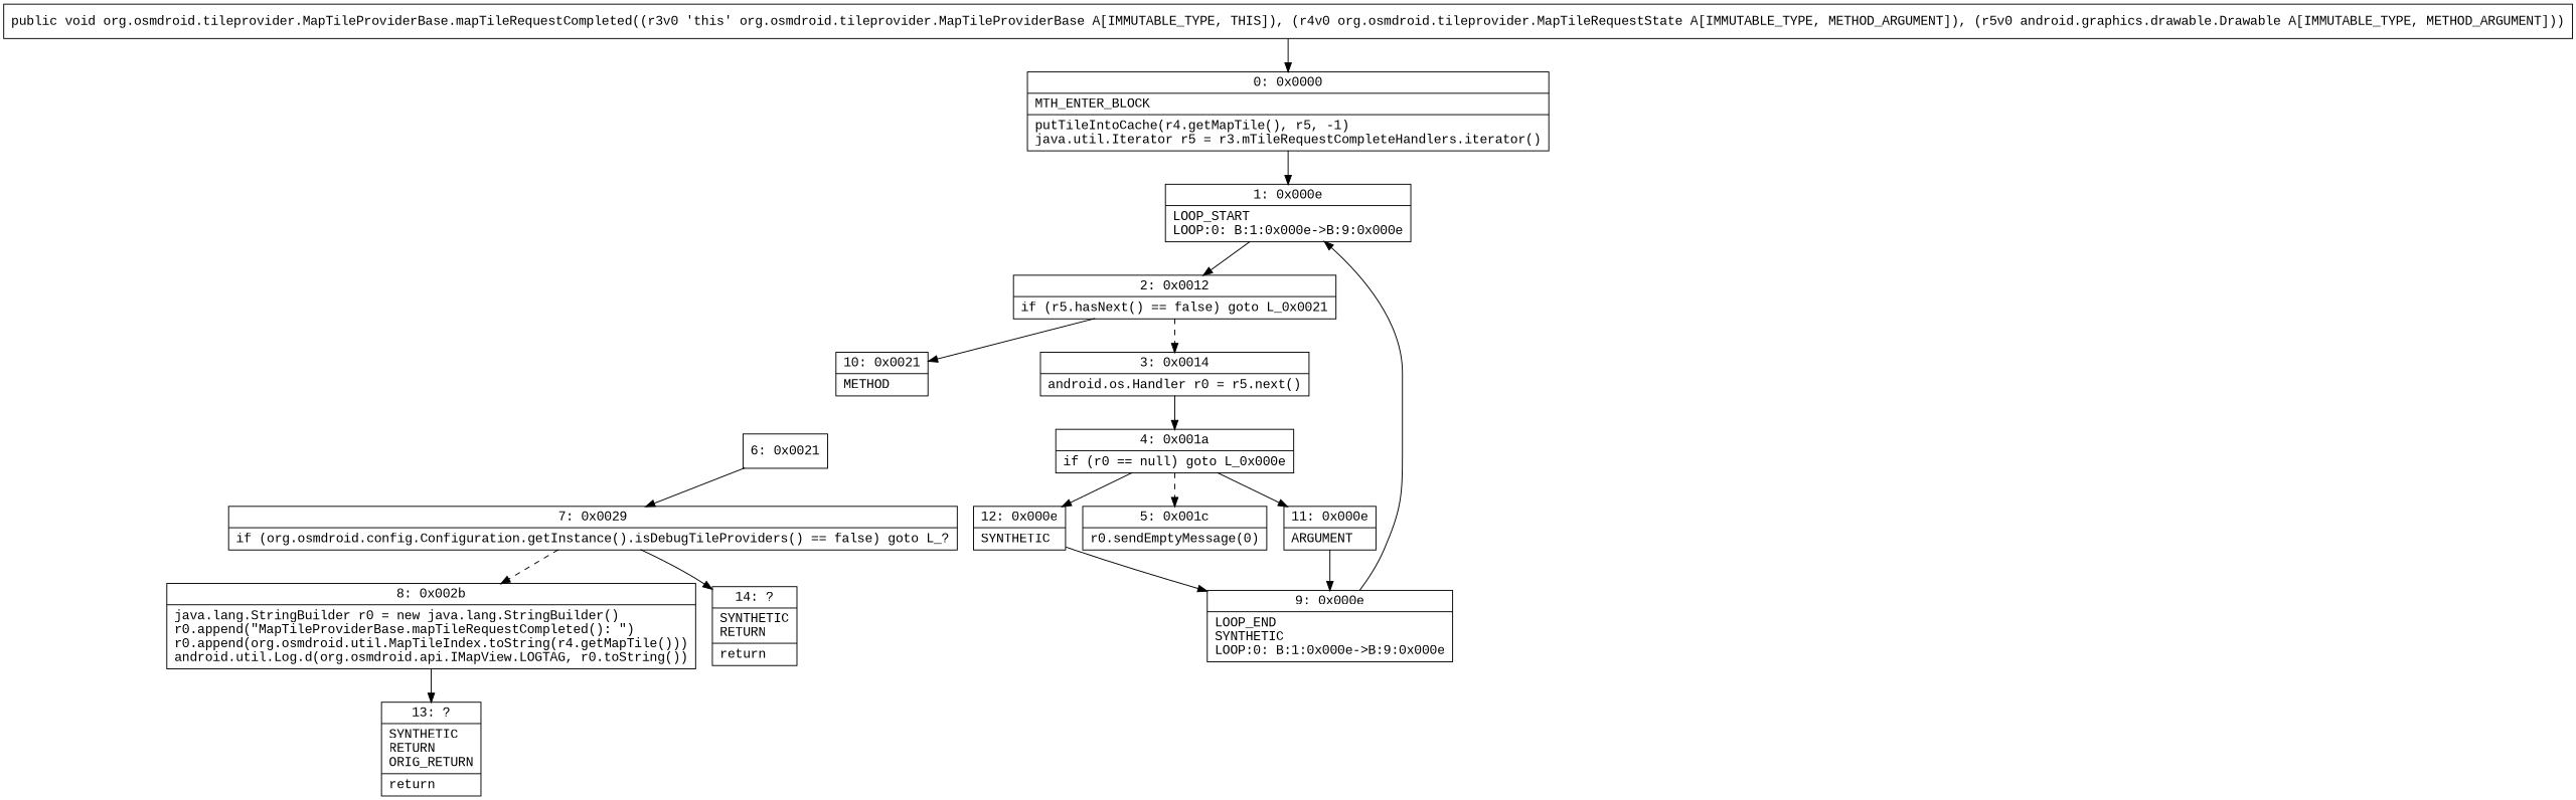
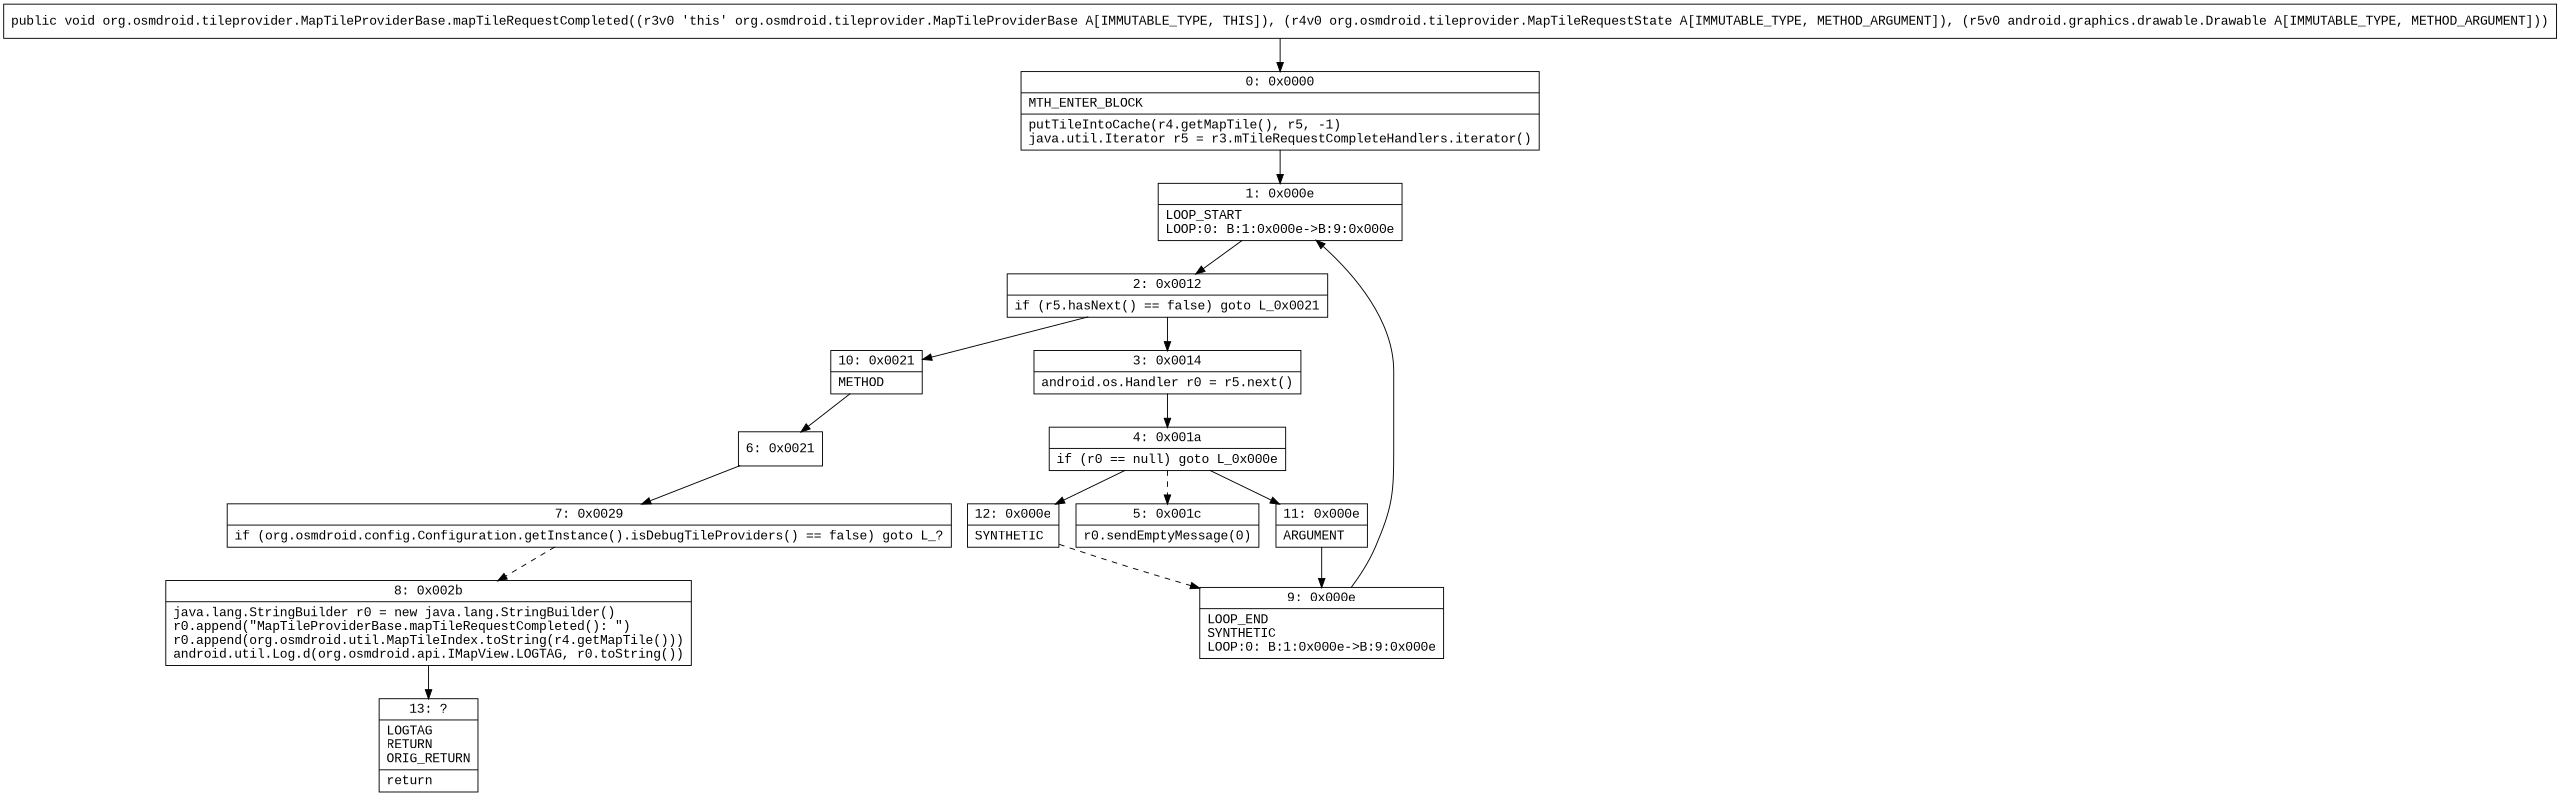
  digraph {
    fontname="Liberation Mono"
    node [fontname="Liberation Mono" shape=record]
    edge [fontname="Liberation Mono"]
    n1 [label="{0\:\ 0x0000|MTH_ENTER_BLOCK\l|putTileIntoCache(r4.getMapTile(), r5, \-1)\ljava.util.Iterator r5 = r3.mTileRequestCompleteHandlers.iterator()\l}"]
    n2 [label="{1\:\ 0x000e|LOOP_START\lLOOP:0: B:1:0x000e\-\>B:9:0x000e\l}"]
    n3 [label="{2\:\ 0x0012|if (r5.hasNext() == false) goto L_0x0021\l}"]
    n4 [label="{3\:\ 0x0014|android.os.Handler r0 = r5.next()\l}"]
    n5 [label="{10\:\ 0x0021|METHOD\l}"]
    n6 [label="{4\:\ 0x001a|if (r0 == null) goto L_0x000e\l}"]
    n7 [label="{6\:\ 0x0021}"]
    n8 [label="{5\:\ 0x001c|r0.sendEmptyMessage(0)\l}"]
    n9 [label="{11\:\ 0x000e|ARGUMENT\l}"]
    n10 [label="{12\:\ 0x000e|SYNTHETIC\l}"]
    n11 [label="{9\:\ 0x000e|LOOP_END\lSYNTHETIC\lLOOP:0: B:1:0x000e\-\>B:9:0x000e\l}"]
    n12 [label="{7\:\ 0x0029|if (org.osmdroid.config.Configuration.getInstance().isDebugTileProviders() == false) goto L_?\l}"]
    n13 [label="{8\:\ 0x002b|java.lang.StringBuilder r0 = new java.lang.StringBuilder()\lr0.append(\"MapTileProviderBase.mapTileRequestCompleted(): \")\lr0.append(org.osmdroid.util.MapTileIndex.toString(r4.getMapTile()))\landroid.util.Log.d(org.osmdroid.api.IMapView.LOGTAG, r0.toString())\l}"]
-   n14 [label="{14\:\ ?|SYNTHETIC\lRETURN\l|return\l}"]
-   n15 [label="{13\:\ ?|SYNTHETIC\lRETURN\lORIG_RETURN\l|return\l}"]
+   n15 [label="{13\:\ ?|LOGTAG\lRETURN\lORIG_RETURN\l|return\l}"]
    n16 [label="{public void org.osmdroid.tileprovider.MapTileProviderBase.mapTileRequestCompleted((r3v0 'this' org.osmdroid.tileprovider.MapTileProviderBase A[IMMUTABLE_TYPE, THIS]), (r4v0 org.osmdroid.tileprovider.MapTileRequestState A[IMMUTABLE_TYPE, METHOD_ARGUMENT]), (r5v0 android.graphics.drawable.Drawable A[IMMUTABLE_TYPE, METHOD_ARGUMENT])) }"]
    n1 -> n2
    n2 -> n3
-   n3 -> n4 [style=dashed]
+   n3 -> n4 [style=solid]
    n3 -> n5
    n4 -> n6
+   n5 -> n7
    n6 -> n8 [style=dashed]
    n6 -> n9
    n6 -> n10
    n7 -> n12
    n9 -> n11
-   n10 -> n11
+   n10 -> n11 [style=dashed]
    n11 -> n2
    n12 -> n13 [style=dashed]
-   n12 -> n14
    n13 -> n15
    n16 -> n1
  }
